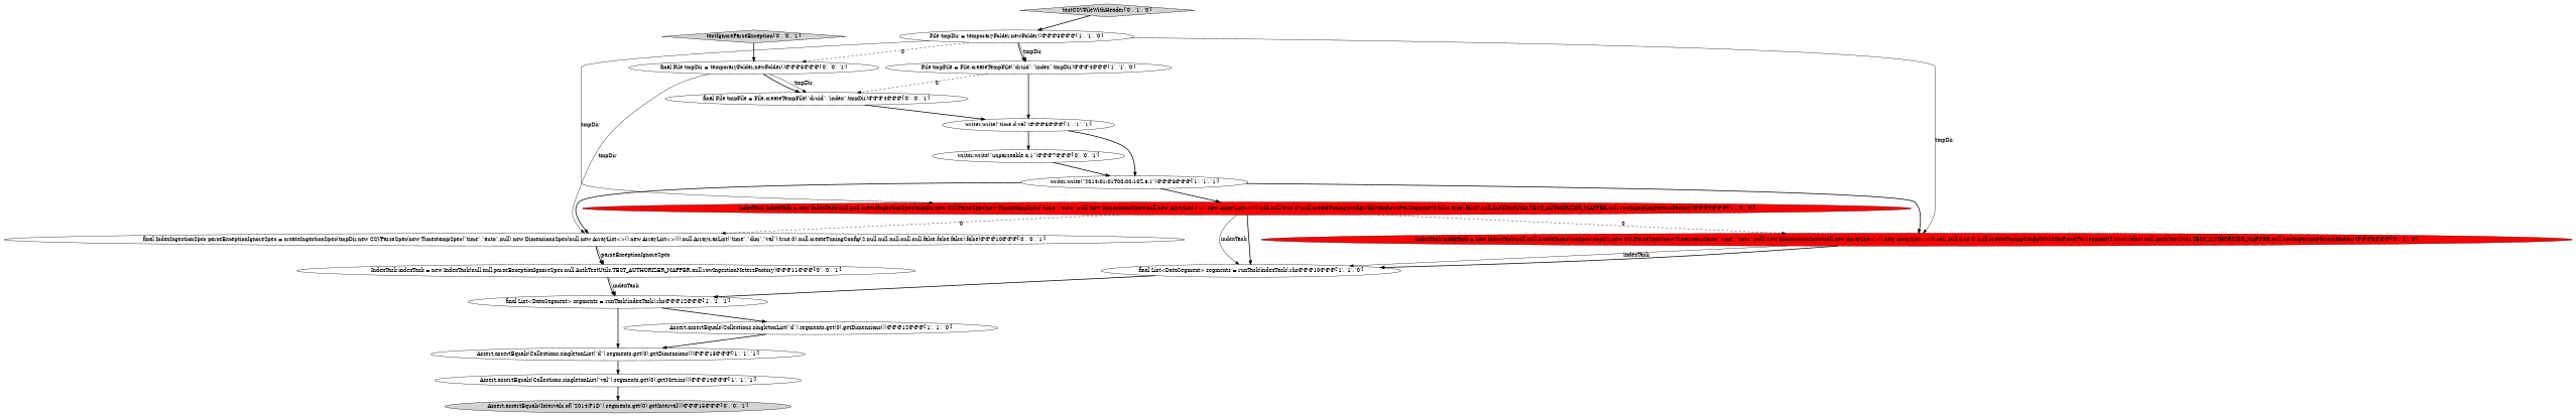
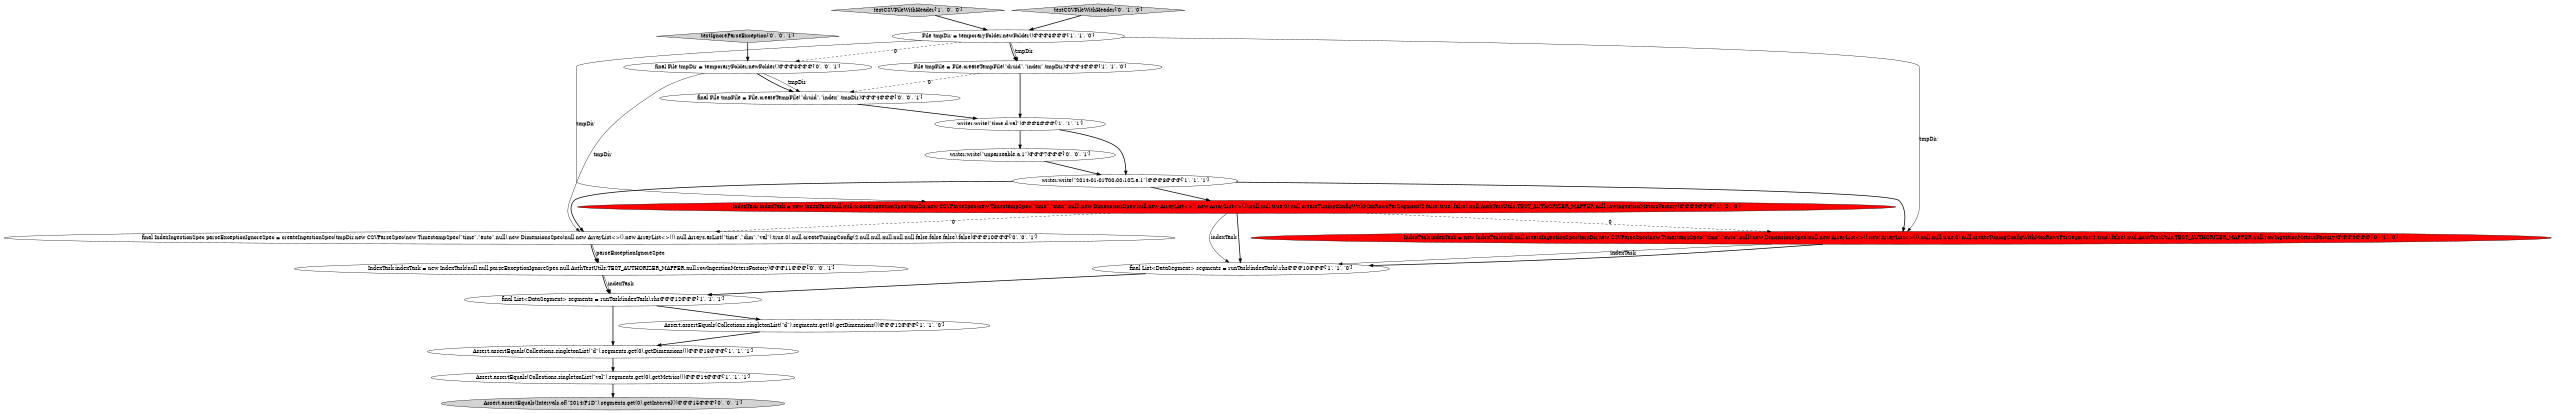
  digraph {
    node [fillcolor=white shape=ellipse style=filled]
    edge [style=bold]
    n1 [label="writer.write(\"unparseable,a,1\")@@@7@@@['0', '0', '1']"]
    n2 [label="writer.write(\"2014-01-01T00:00:10Z,a,1\")@@@8@@@['1', '1', '1']"]
    n3 [fillcolor=lightgray label="Assert.assertEquals(Intervals.of(\"2014/P1D\"),segments.get(0).getInterval())@@@15@@@['0', '0', '1']"]
    n4 [label="Assert.assertEquals(Collections.singletonList(\"d\"),segments.get(0).getDimensions())@@@13@@@['1', '1', '1']"]
    n5 [label="Assert.assertEquals(Collections.singletonList(\"val\"),segments.get(0).getMetrics())@@@14@@@['1', '1', '1']"]
    n6 [fillcolor=lightgray label="testIgnoreParseException['0', '0', '1']" shape=diamond]
    n7 [label="final File tmpDir = temporaryFolder.newFolder()@@@3@@@['0', '0', '1']"]
    n8 [fillcolor=red label="IndexTask indexTask = new IndexTask(null,null,createIngestionSpec(tmpDir,new CSVParseSpec(new TimestampSpec(\"time\",\"auto\",null),new DimensionsSpec(null,new ArrayList<>(),new ArrayList<>()),null,null,true,0),null,createTuningConfigWithMaxRowsPerSegment(2,true),false),null,AuthTestUtils.TEST_AUTHORIZER_MAPPER,null,rowIngestionMetersFactory)@@@9@@@['0', '1', '0']"]
    n9 [label="final IndexIngestionSpec parseExceptionIgnoreSpec = createIngestionSpec(tmpDir,new CSVParseSpec(new TimestampSpec(\"time\",\"auto\",null),new DimensionsSpec(null,new ArrayList<>(),new ArrayList<>()),null,Arrays.asList(\"time\",\"dim\",\"val\"),true,0),null,createTuningConfig(2,null,null,null,null,null,false,false,false),false)@@@10@@@['0', '0', '1']"]
    n10 [fillcolor=red label="IndexTask indexTask = new IndexTask(null,null,createIngestionSpec(tmpDir,new CSVParseSpec(new TimestampSpec(\"time\",\"auto\",null),new DimensionsSpec(null,new ArrayList<>(),new ArrayList<>()),null,null,true,0),null,createTuningConfigWithMaxRowsPerSegment(2,false,true),false),null,AuthTestUtils.TEST_AUTHORIZER_MAPPER,null,rowIngestionMetersFactory)@@@9@@@['1', '0', '0']"]
    n11 [label="final List<DataSegment> segments = runTask(indexTask).rhs@@@10@@@['1', '1', '0']"]
    n12 [label="final List<DataSegment> segments = runTask(indexTask).rhs@@@12@@@['1', '1', '1']"]
    n13 [label="Assert.assertEquals(Collections.singletonList(\"d\"),segments.get(0).getDimensions())@@@12@@@['1', '1', '0']"]
    n14 [label="File tmpDir = temporaryFolder.newFolder()@@@3@@@['1', '1', '0']"]
    n15 [label="File tmpFile = File.createTempFile(\"druid\",\"index\",tmpDir)@@@4@@@['1', '1', '0']"]
+   n16 [fillcolor=lightgray label="testCSVFileWithHeader['1', '0', '0']" shape=diamond]
    n17 [label="IndexTask indexTask = new IndexTask(null,null,parseExceptionIgnoreSpec,null,AuthTestUtils.TEST_AUTHORIZER_MAPPER,null,rowIngestionMetersFactory)@@@11@@@['0', '0', '1']"]
    n18 [fillcolor=lightgray label="testCSVFileWithHeader['0', '1', '0']" shape=diamond]
    n19 [label="final File tmpFile = File.createTempFile(\"druid\",\"index\",tmpDir)@@@4@@@['0', '0', '1']"]
    n20 [label="writer.write(\"time,d,val\")@@@6@@@['1', '1', '1']"]
    n1 -> n2
    n2 -> n8
    n2 -> n9
    n2 -> n10
    n4 -> n5
    n5 -> n3
    n6 -> n7
    n7 -> n9 [label=tmpDir style=solid]
    n7 -> n19 [label=tmpDir style=solid]
    n7 -> n19
    n8 -> n11 [label=indexTask style=solid]
    n8 -> n11
    n9 -> n17
    n9 -> n17 [label=parseExceptionIgnoreSpec style=solid]
    n10 -> n8 [label=0 style=dashed]
    n10 -> n9 [label=0 style=dashed]
    n10 -> n11
    n10 -> n11 [label=indexTask style=solid]
    n11 -> n12
    n12 -> n4
    n12 -> n13
    n13 -> n4
    n14 -> n7 [label=0 style=dashed]
    n14 -> n8 [label=tmpDir style=solid]
    n14 -> n10 [label=tmpDir style=solid]
    n14 -> n15
    n14 -> n15 [label=tmpDir style=solid]
    n15 -> n19 [label=0 style=dashed]
    n15 -> n20
+   n16 -> n14
    n17 -> n12 [label=indexTask style=solid]
    n17 -> n12
    n18 -> n14
    n19 -> n20
    n20 -> n1
    n20 -> n2
  }
